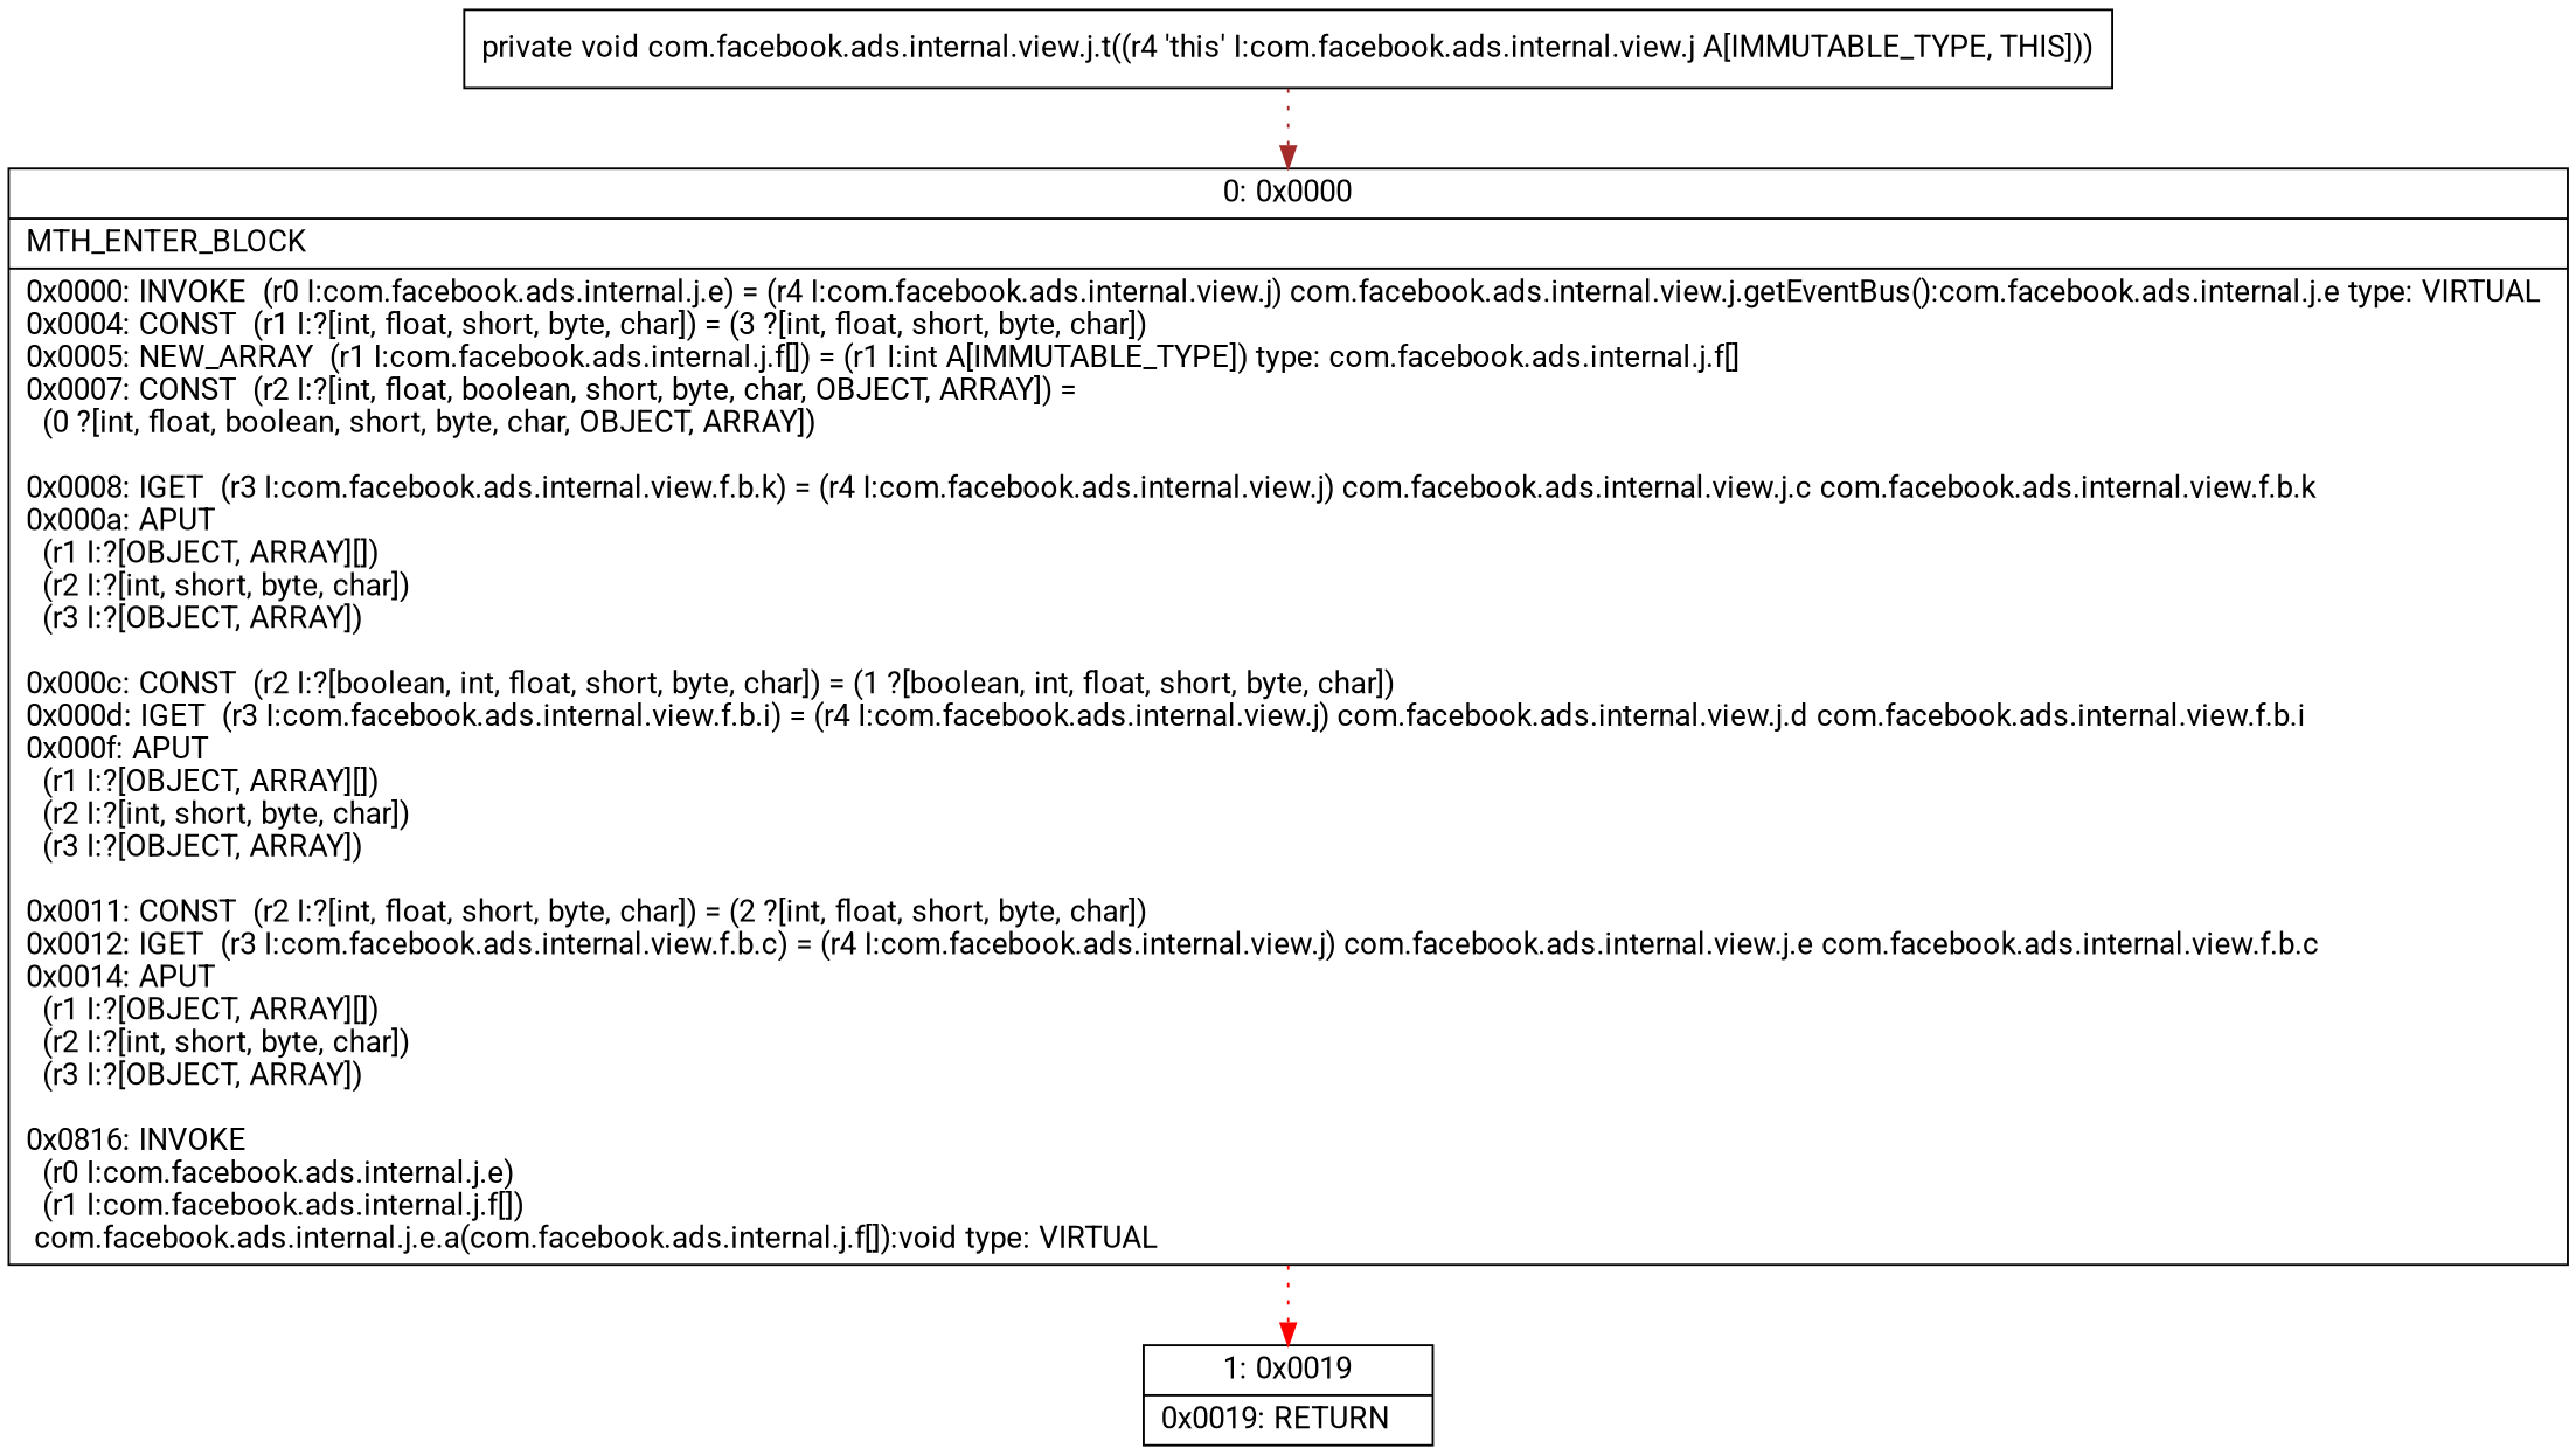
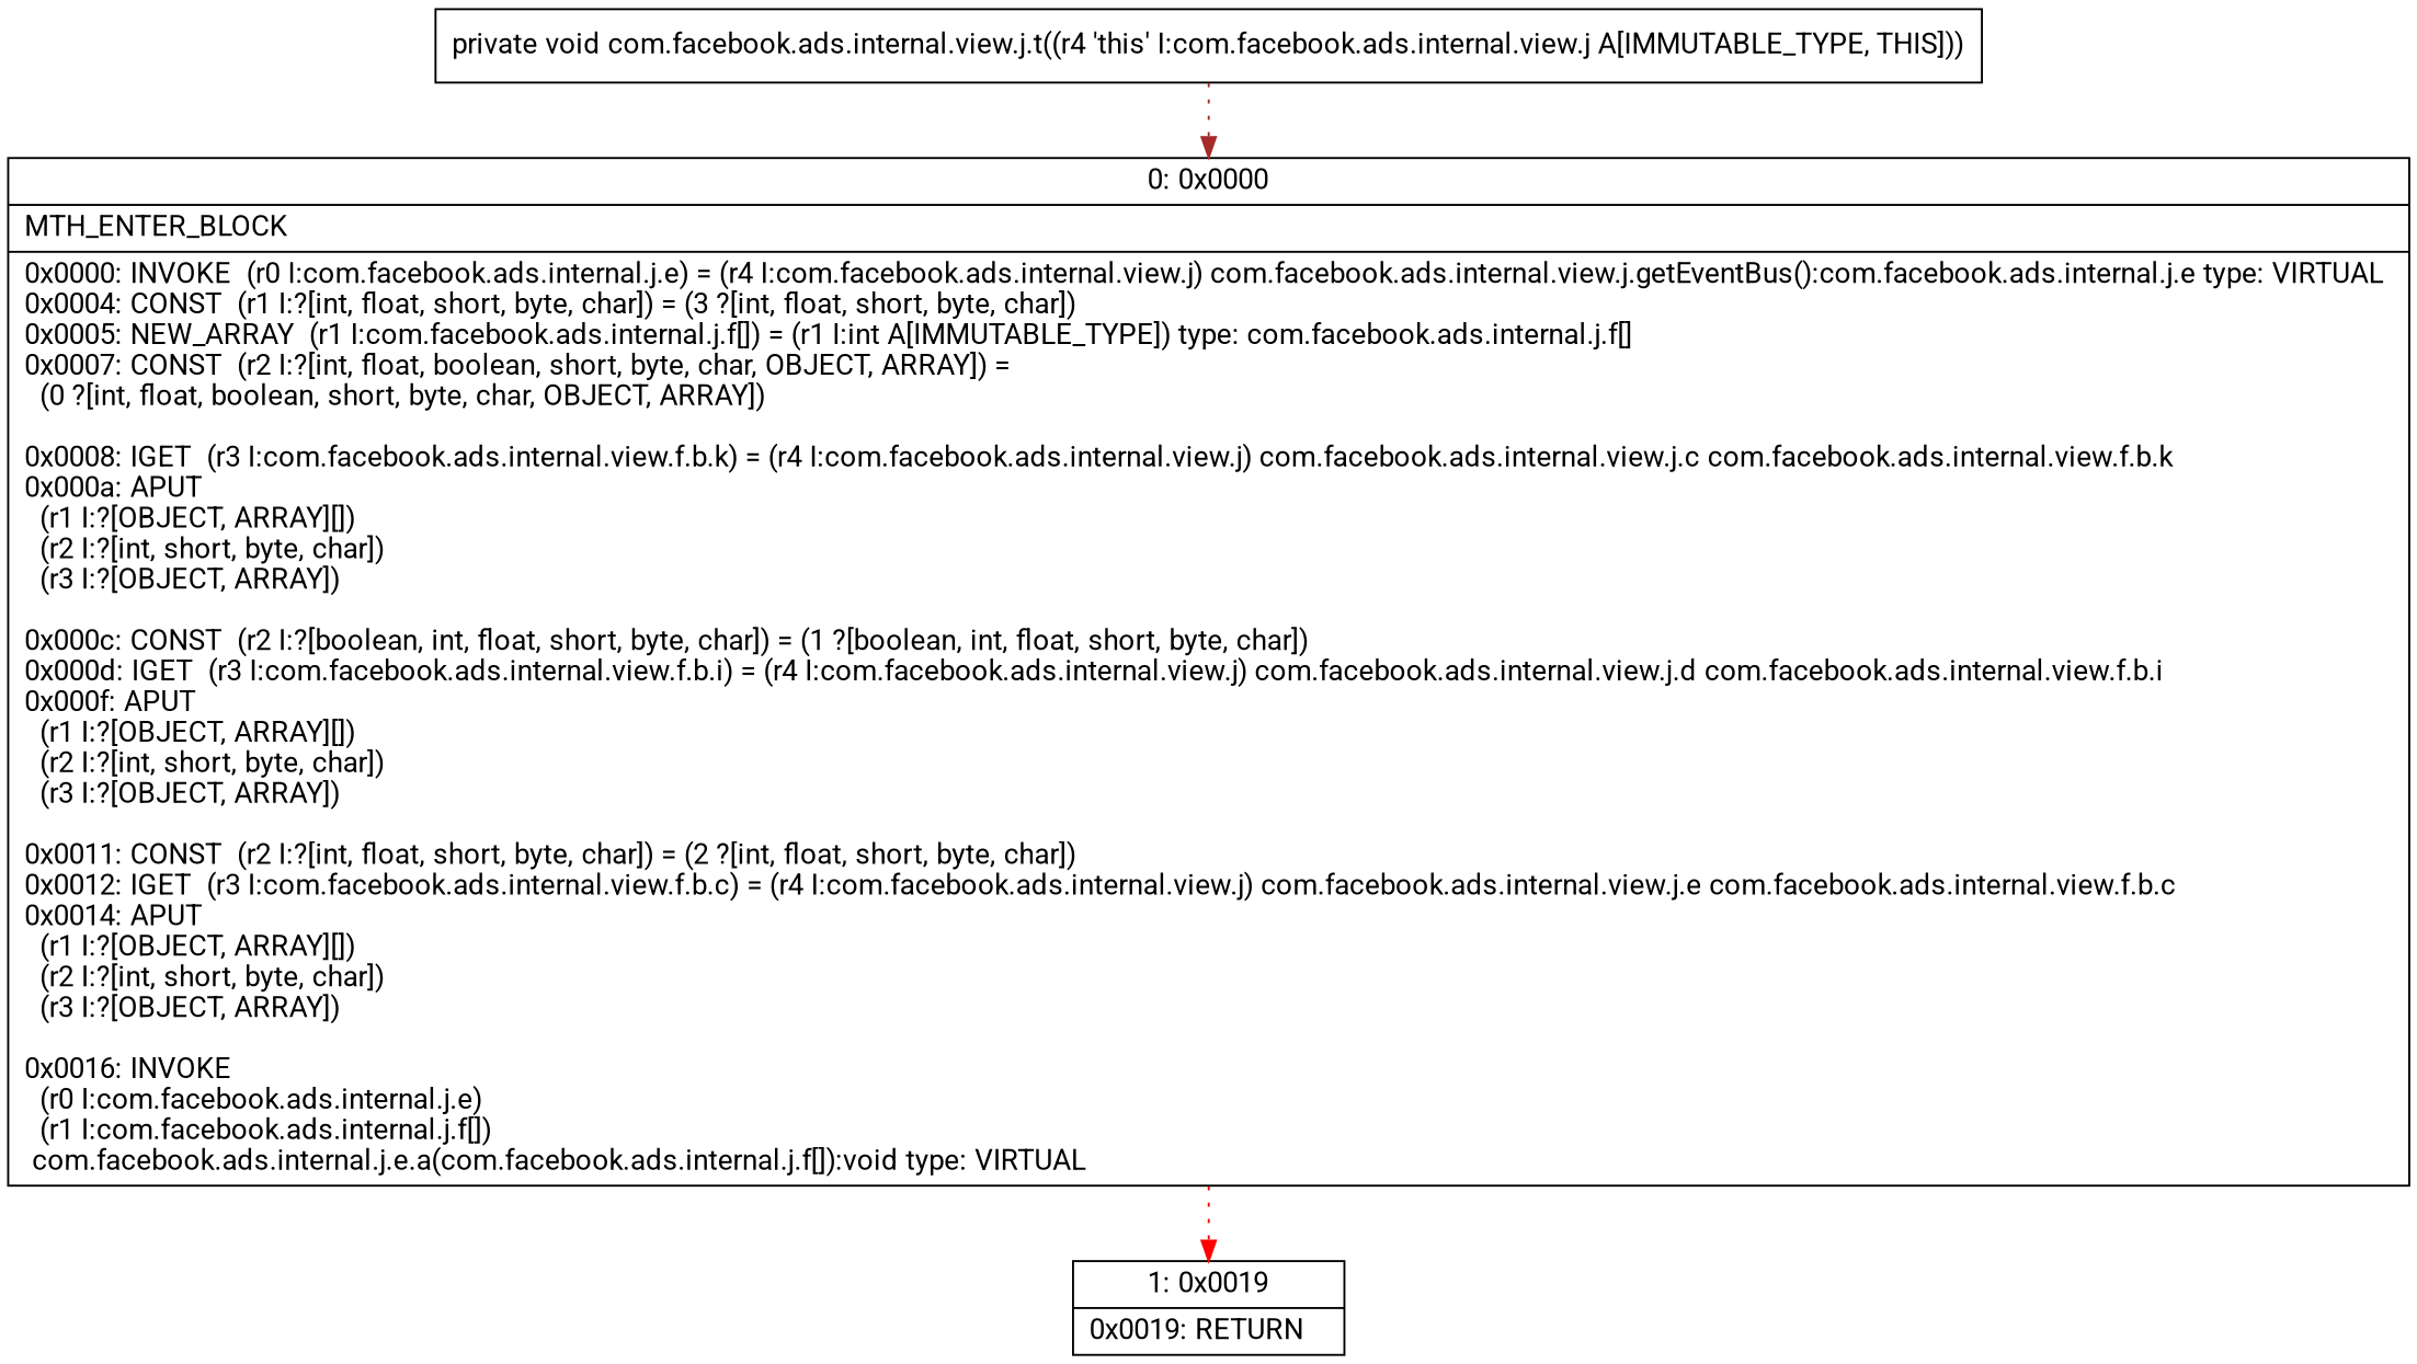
  digraph {
    fontname=Roboto
    node [shape=record fontname=Roboto]
    edge [style=dotted fontname=Roboto]
-   n1 [label="{0\:\ 0x0000|MTH_ENTER_BLOCK\l|0x0000: INVOKE  (r0 I:com.facebook.ads.internal.j.e) = (r4 I:com.facebook.ads.internal.view.j) com.facebook.ads.internal.view.j.getEventBus():com.facebook.ads.internal.j.e type: VIRTUAL \l0x0004: CONST  (r1 I:?[int, float, short, byte, char]) = (3 ?[int, float, short, byte, char]) \l0x0005: NEW_ARRAY  (r1 I:com.facebook.ads.internal.j.f[]) = (r1 I:int A[IMMUTABLE_TYPE]) type: com.facebook.ads.internal.j.f[] \l0x0007: CONST  (r2 I:?[int, float, boolean, short, byte, char, OBJECT, ARRAY]) = \l  (0 ?[int, float, boolean, short, byte, char, OBJECT, ARRAY])\l \l0x0008: IGET  (r3 I:com.facebook.ads.internal.view.f.b.k) = (r4 I:com.facebook.ads.internal.view.j) com.facebook.ads.internal.view.j.c com.facebook.ads.internal.view.f.b.k \l0x000a: APUT  \l  (r1 I:?[OBJECT, ARRAY][])\l  (r2 I:?[int, short, byte, char])\l  (r3 I:?[OBJECT, ARRAY])\l \l0x000c: CONST  (r2 I:?[boolean, int, float, short, byte, char]) = (1 ?[boolean, int, float, short, byte, char]) \l0x000d: IGET  (r3 I:com.facebook.ads.internal.view.f.b.i) = (r4 I:com.facebook.ads.internal.view.j) com.facebook.ads.internal.view.j.d com.facebook.ads.internal.view.f.b.i \l0x000f: APUT  \l  (r1 I:?[OBJECT, ARRAY][])\l  (r2 I:?[int, short, byte, char])\l  (r3 I:?[OBJECT, ARRAY])\l \l0x0011: CONST  (r2 I:?[int, float, short, byte, char]) = (2 ?[int, float, short, byte, char]) \l0x0012: IGET  (r3 I:com.facebook.ads.internal.view.f.b.c) = (r4 I:com.facebook.ads.internal.view.j) com.facebook.ads.internal.view.j.e com.facebook.ads.internal.view.f.b.c \l0x0014: APUT  \l  (r1 I:?[OBJECT, ARRAY][])\l  (r2 I:?[int, short, byte, char])\l  (r3 I:?[OBJECT, ARRAY])\l \l0x0816: INVOKE  \l  (r0 I:com.facebook.ads.internal.j.e)\l  (r1 I:com.facebook.ads.internal.j.f[])\l com.facebook.ads.internal.j.e.a(com.facebook.ads.internal.j.f[]):void type: VIRTUAL \l}"]
+   n1 [label="{0\:\ 0x0000|MTH_ENTER_BLOCK\l|0x0000: INVOKE  (r0 I:com.facebook.ads.internal.j.e) = (r4 I:com.facebook.ads.internal.view.j) com.facebook.ads.internal.view.j.getEventBus():com.facebook.ads.internal.j.e type: VIRTUAL \l0x0004: CONST  (r1 I:?[int, float, short, byte, char]) = (3 ?[int, float, short, byte, char]) \l0x0005: NEW_ARRAY  (r1 I:com.facebook.ads.internal.j.f[]) = (r1 I:int A[IMMUTABLE_TYPE]) type: com.facebook.ads.internal.j.f[] \l0x0007: CONST  (r2 I:?[int, float, boolean, short, byte, char, OBJECT, ARRAY]) = \l  (0 ?[int, float, boolean, short, byte, char, OBJECT, ARRAY])\l \l0x0008: IGET  (r3 I:com.facebook.ads.internal.view.f.b.k) = (r4 I:com.facebook.ads.internal.view.j) com.facebook.ads.internal.view.j.c com.facebook.ads.internal.view.f.b.k \l0x000a: APUT  \l  (r1 I:?[OBJECT, ARRAY][])\l  (r2 I:?[int, short, byte, char])\l  (r3 I:?[OBJECT, ARRAY])\l \l0x000c: CONST  (r2 I:?[boolean, int, float, short, byte, char]) = (1 ?[boolean, int, float, short, byte, char]) \l0x000d: IGET  (r3 I:com.facebook.ads.internal.view.f.b.i) = (r4 I:com.facebook.ads.internal.view.j) com.facebook.ads.internal.view.j.d com.facebook.ads.internal.view.f.b.i \l0x000f: APUT  \l  (r1 I:?[OBJECT, ARRAY][])\l  (r2 I:?[int, short, byte, char])\l  (r3 I:?[OBJECT, ARRAY])\l \l0x0011: CONST  (r2 I:?[int, float, short, byte, char]) = (2 ?[int, float, short, byte, char]) \l0x0012: IGET  (r3 I:com.facebook.ads.internal.view.f.b.c) = (r4 I:com.facebook.ads.internal.view.j) com.facebook.ads.internal.view.j.e com.facebook.ads.internal.view.f.b.c \l0x0014: APUT  \l  (r1 I:?[OBJECT, ARRAY][])\l  (r2 I:?[int, short, byte, char])\l  (r3 I:?[OBJECT, ARRAY])\l \l0x0016: INVOKE  \l  (r0 I:com.facebook.ads.internal.j.e)\l  (r1 I:com.facebook.ads.internal.j.f[])\l com.facebook.ads.internal.j.e.a(com.facebook.ads.internal.j.f[]):void type: VIRTUAL \l}"]
    n2 [label="{1\:\ 0x0019|0x0019: RETURN   \l}"]
    n3 [label="{private void com.facebook.ads.internal.view.j.t((r4 'this' I:com.facebook.ads.internal.view.j A[IMMUTABLE_TYPE, THIS])) }"]
    n1 -> n2 [color=red]
    n3 -> n1 [color=brown]
  }
